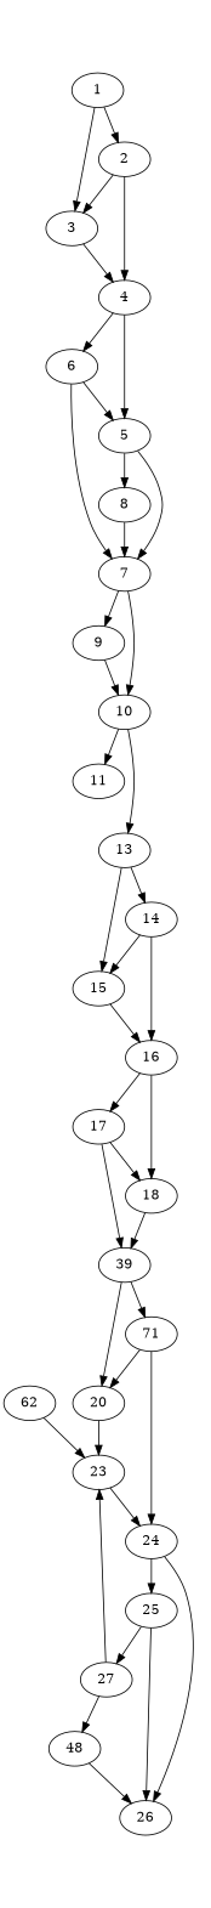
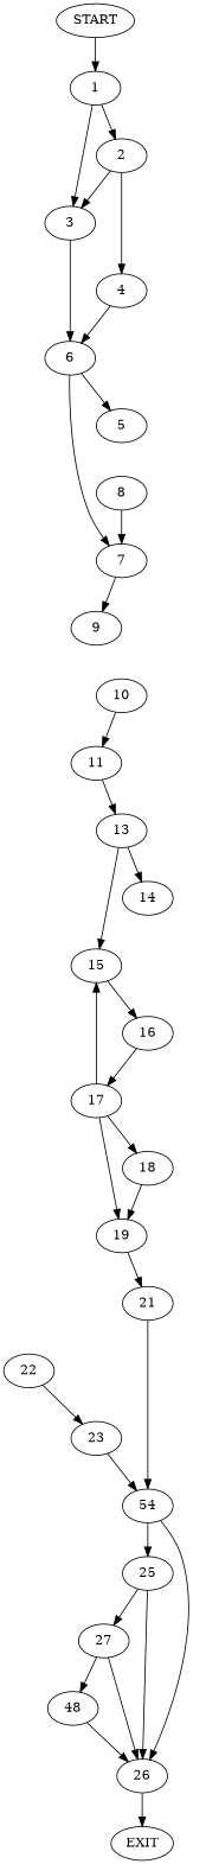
  digraph {
+   n1 [label=START]
    1
    2
    3
+   n5 [label=EXIT]
    4
    5
    6
    7
    8
    9
    10
    11
    13
    14
    15
    16
    17
    18
-   19 [label=39]
-   20
-   21 [label=71]
+   19
+   21
    23
-   24
-   22 [label=62]
+   24 [label=54]
+   22
    25
    26
    27
    n29 [label=48]
+   n1 -> 1
    1 -> 2
    1 -> 3
    2 -> 3
    2 -> 4
-   3 -> 4
-   4 -> 5
+   3 -> 6
    4 -> 6
-   5 -> 7
-   5 -> 8
    6 -> 5
    6 -> 7
    7 -> 9
-   7 -> 10
    8 -> 7
-   9 -> 10
    10 -> 11
-   10 -> 13
+   11 -> 13
    13 -> 14
    13 -> 15
-   14 -> 15
-   14 -> 16
+   17 -> 15
    15 -> 16
    16 -> 17
-   16 -> 18
    17 -> 18
    17 -> 19
    18 -> 19
-   19 -> 20
    19 -> 21
-   20 -> 23
-   21 -> 20
    21 -> 24
    23 -> 24
    24 -> 25
    24 -> 26
    22 -> 23
    25 -> 26
    25 -> 27
-   27 -> 23
+   26 -> n5
+   27 -> 26
    27 -> n29
    n29 -> 26
  }
